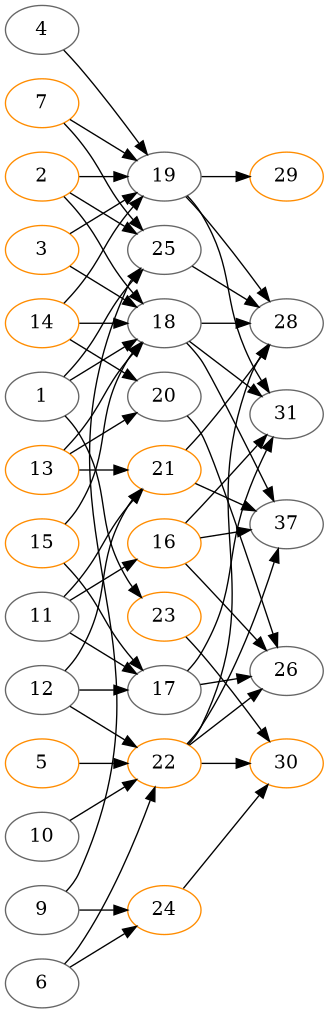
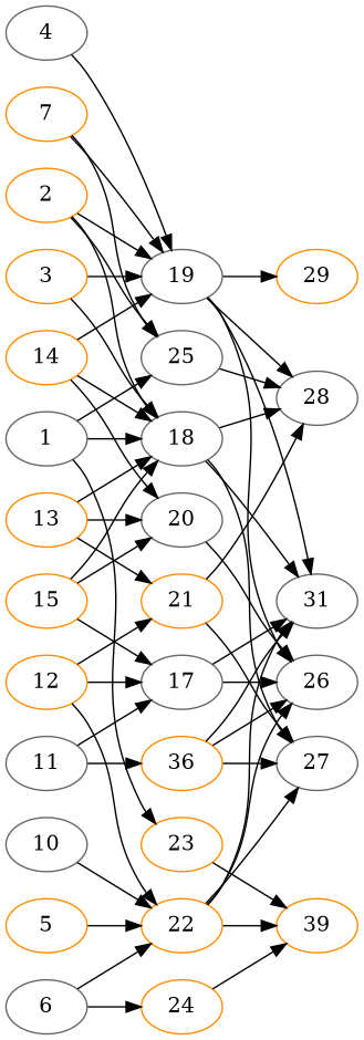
  digraph {
    rankdir=LR
    node [alpha=0.14 color=gray40]
    1 [alpha=0.12 expect_size=62507200276483538944]
    18 [expect_size=236550222122420]
    23 [alpha=0.09 color=darkorange expect_size=241110409300141932544]
    25 [alpha=0.04 expect_size=5399501664237592]
-   27 [alpha=0.02 expect_size=521670018759054464 label=37]
+   27 [alpha=0.02 expect_size=521670018759054464]
    31 [alpha=0.08 expect_size=231236196967431274496]
    28 [alpha=0.03 expect_size=59225317490852626432]
-   30 [alpha=0.18 color=darkorange expect_size=559675276910934848]
+   30 [alpha=0.18 color=darkorange expect_size=559675276910934848 label=39]
    2 [alpha=0.10 color=darkorange expect_size=6484320061551453]
    19 [alpha=0.08 expect_size=98641866488020992000]
    26 [expect_size=2555112905901767]
    29 [alpha=0.06 color=darkorange expect_size=6566248256706183168]
    3 [alpha=0.04 color=darkorange expect_size=10277203315748774]
    4 [alpha=0.03 expect_size=90641953776462544]
    5 [alpha=0.18 color=darkorange expect_size=305729246972862464]
    22 [alpha=0.12 color=darkorange expect_size=564719433239494656]
    6 [alpha=0.01 expect_size=3070089501260337]
    24 [color=darkorange expect_size=198103978241789248]
    7 [alpha=0.19 color=darkorange expect_size=23018340352000000000]
-   9 [expect_size=1609869381382181]
    10 [alpha=0.09 expect_size=23715392376002036]
-   16 [alpha=0.06 color=darkorange expect_size=1870597424141242]
+   16 [alpha=0.06 color=darkorange expect_size=1870597424141242 label=36]
    11 [alpha=0.01 expect_size=2886468654241031]
    17 [alpha=0.12 expect_size=253785987710349]
    21 [alpha=0.18 color=darkorange expect_size=75010297225258467328]
-   12 [alpha=0.10 expect_size=116894306028121751552]
+   12 [alpha=0.10 color=darkorange expect_size=116894306028121751552]
    13 [alpha=0.10 color=darkorange expect_size=2878474864651837]
    20 [alpha=0.03 expect_size=502302987977290]
    14 [color=darkorange expect_size=12091048170553868288]
    15 [alpha=0.02 color=darkorange expect_size=51815070649848692736]
    1 -> 18
    1 -> 23
    1 -> 25
    18 -> 27
    18 -> 31
    18 -> 28
    23 -> 30
    25 -> 28
    2 -> 18
    2 -> 25
    2 -> 19
    19 -> 31
    19 -> 28
+   19 -> 26
    19 -> 29
    3 -> 18
    3 -> 19
    4 -> 19
    5 -> 22
    22 -> 27
-   22 -> 28
+   22 -> 31
    22 -> 30
    22 -> 26
    6 -> 22
    6 -> 24
    24 -> 30
    7 -> 25
    7 -> 19
-   9 -> 25
-   9 -> 24
    10 -> 22
    16 -> 27
    16 -> 31
    16 -> 26
    11 -> 16
    11 -> 17
-   11 -> 21
    17 -> 31
    17 -> 26
    21 -> 27
    21 -> 28
    12 -> 22
    12 -> 17
    12 -> 21
    13 -> 18
    13 -> 21
    13 -> 20
    20 -> 26
    14 -> 18
    14 -> 19
    14 -> 20
    15 -> 18
    15 -> 17
+   15 -> 20
  }
